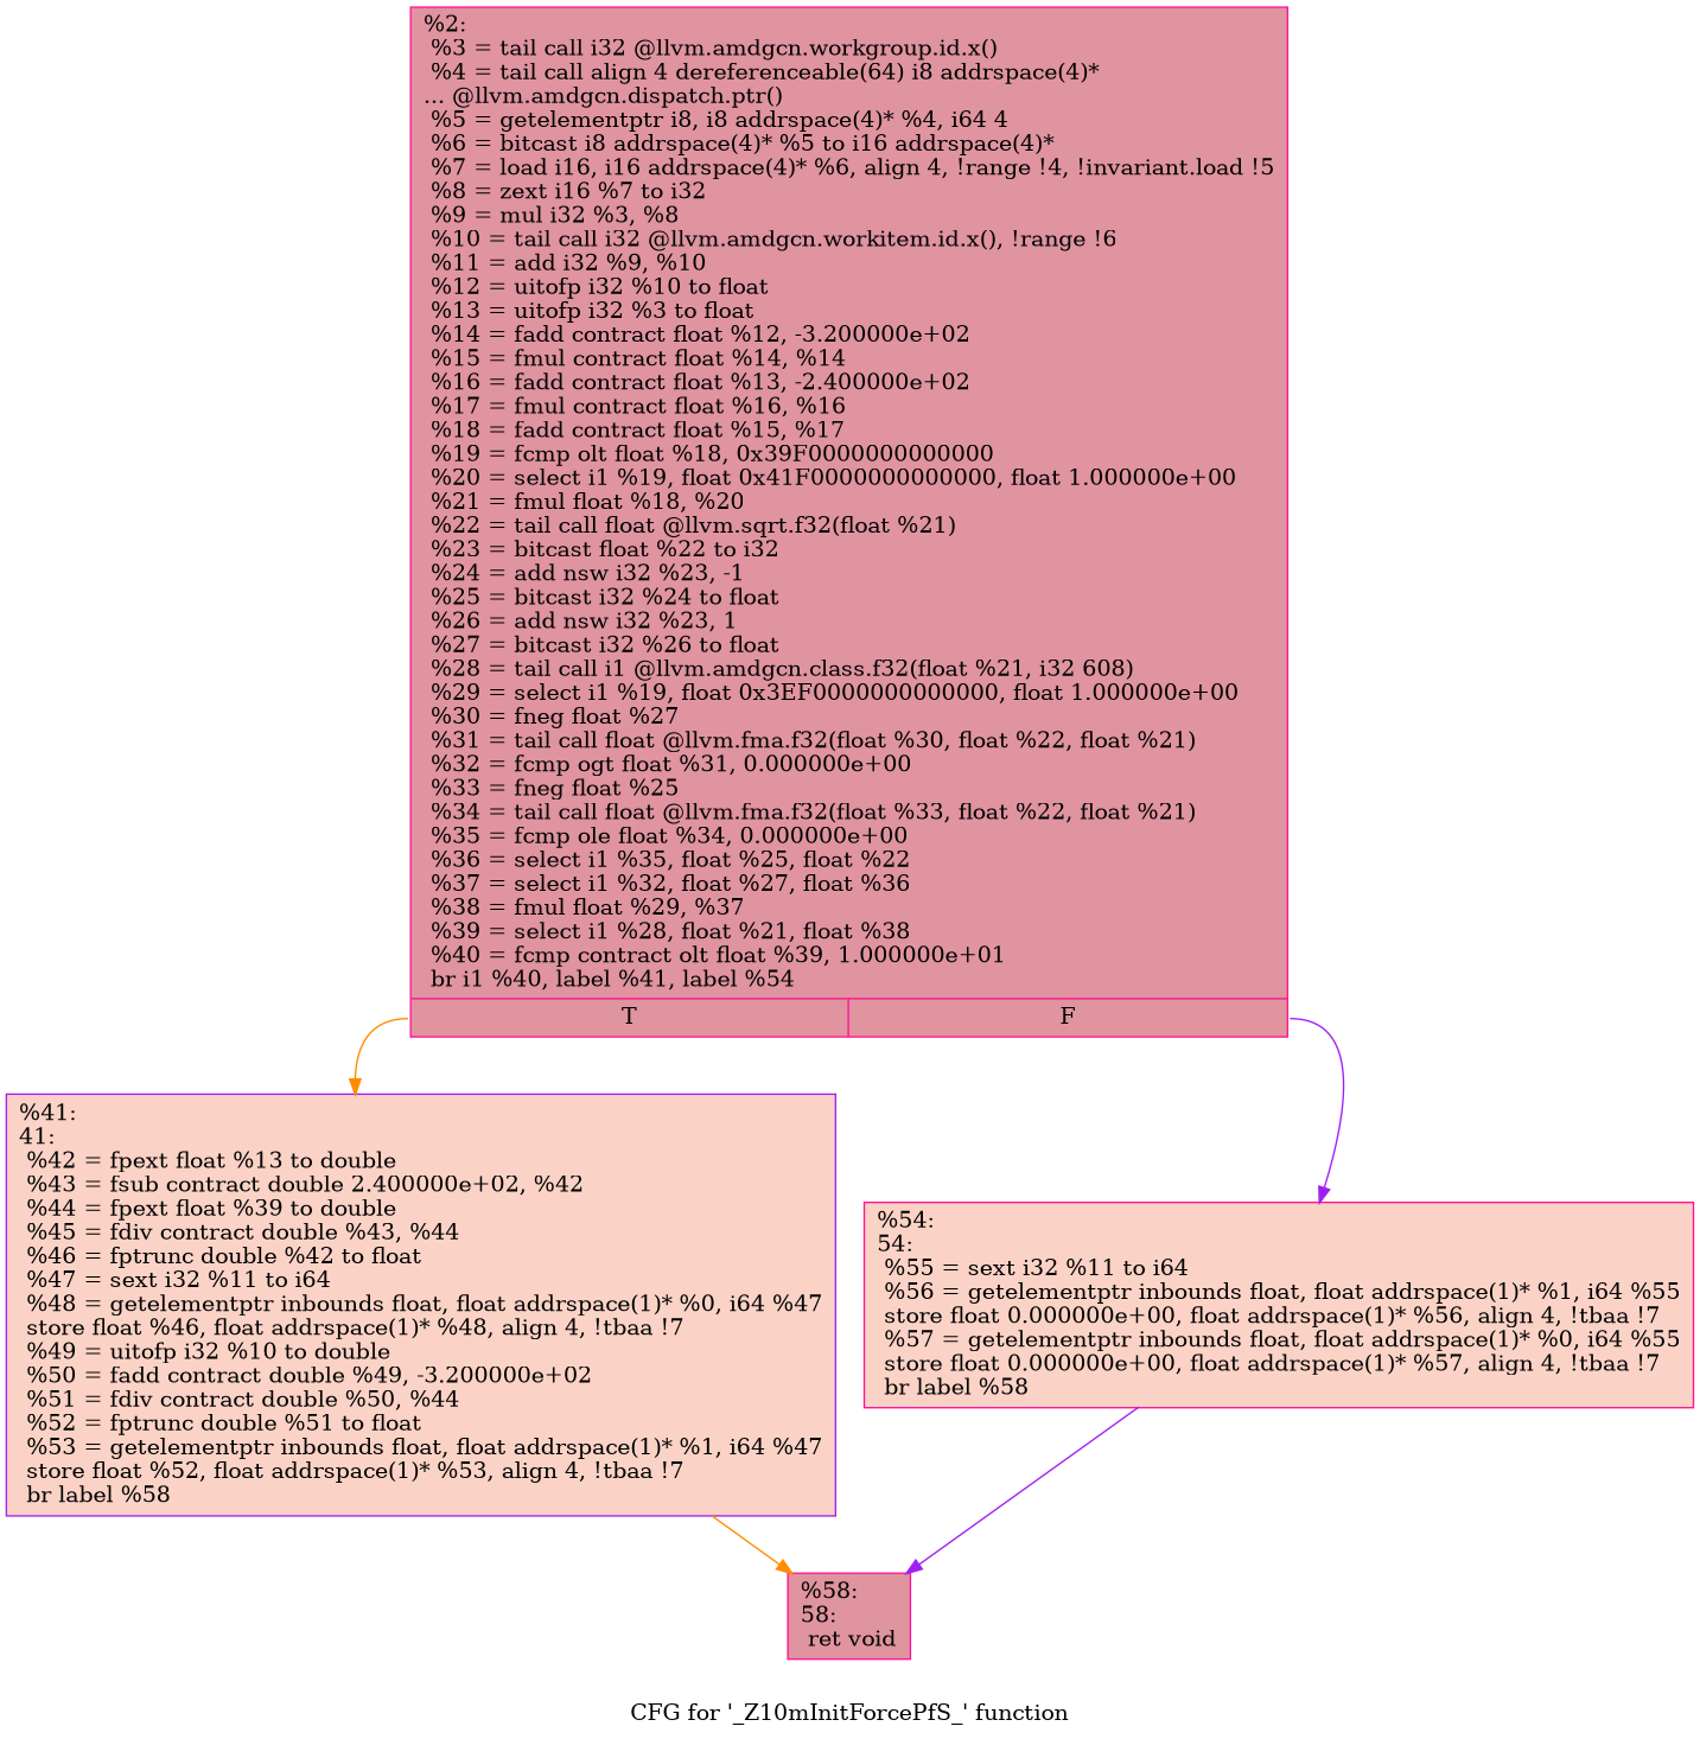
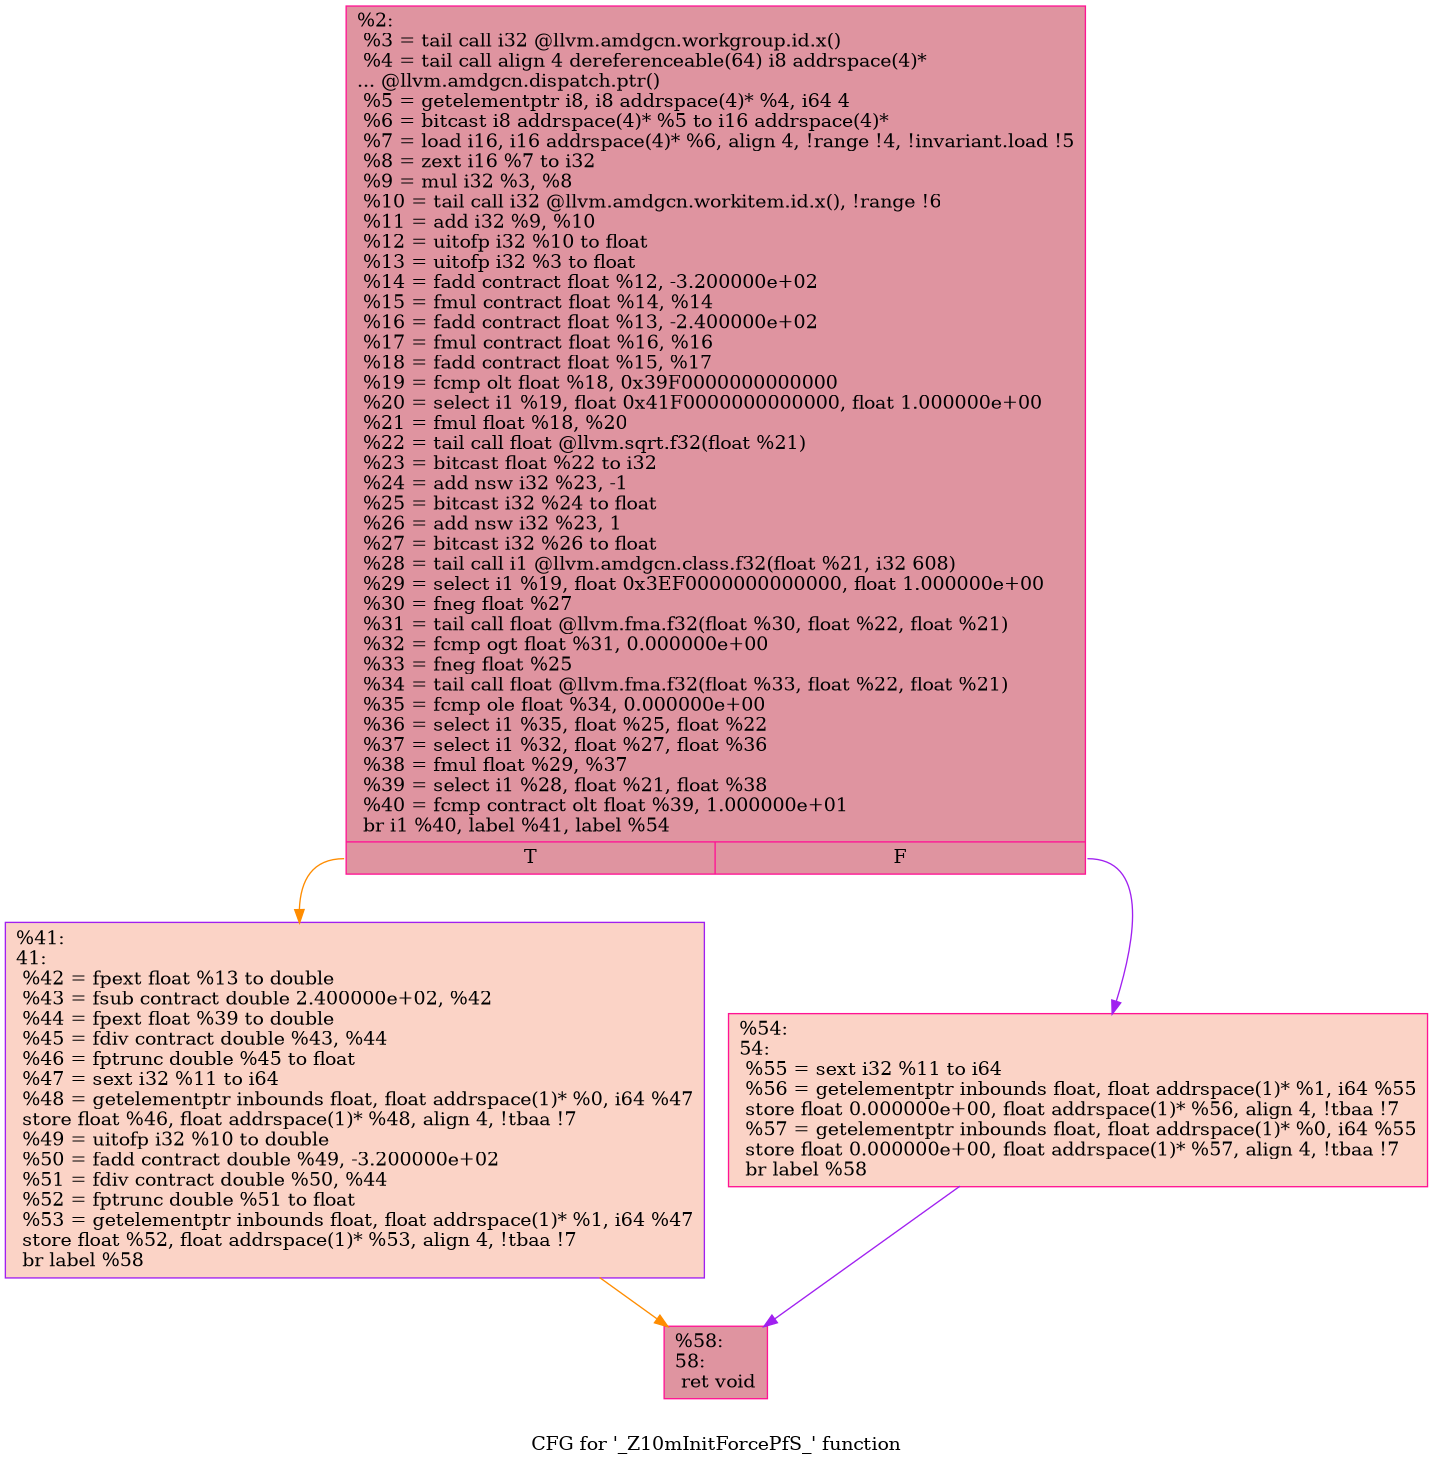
  digraph {
    label="CFG for '_Z10mInitForcePfS_' function"
    node [color=deeppink fillcolor="#b70d2870" shape=record style=filled]
    edge [color=darkorange]
    n1 [label="{%2:\l  %3 = tail call i32 @llvm.amdgcn.workgroup.id.x()\l  %4 = tail call align 4 dereferenceable(64) i8 addrspace(4)*\l... @llvm.amdgcn.dispatch.ptr()\l  %5 = getelementptr i8, i8 addrspace(4)* %4, i64 4\l  %6 = bitcast i8 addrspace(4)* %5 to i16 addrspace(4)*\l  %7 = load i16, i16 addrspace(4)* %6, align 4, !range !4, !invariant.load !5\l  %8 = zext i16 %7 to i32\l  %9 = mul i32 %3, %8\l  %10 = tail call i32 @llvm.amdgcn.workitem.id.x(), !range !6\l  %11 = add i32 %9, %10\l  %12 = uitofp i32 %10 to float\l  %13 = uitofp i32 %3 to float\l  %14 = fadd contract float %12, -3.200000e+02\l  %15 = fmul contract float %14, %14\l  %16 = fadd contract float %13, -2.400000e+02\l  %17 = fmul contract float %16, %16\l  %18 = fadd contract float %15, %17\l  %19 = fcmp olt float %18, 0x39F0000000000000\l  %20 = select i1 %19, float 0x41F0000000000000, float 1.000000e+00\l  %21 = fmul float %18, %20\l  %22 = tail call float @llvm.sqrt.f32(float %21)\l  %23 = bitcast float %22 to i32\l  %24 = add nsw i32 %23, -1\l  %25 = bitcast i32 %24 to float\l  %26 = add nsw i32 %23, 1\l  %27 = bitcast i32 %26 to float\l  %28 = tail call i1 @llvm.amdgcn.class.f32(float %21, i32 608)\l  %29 = select i1 %19, float 0x3EF0000000000000, float 1.000000e+00\l  %30 = fneg float %27\l  %31 = tail call float @llvm.fma.f32(float %30, float %22, float %21)\l  %32 = fcmp ogt float %31, 0.000000e+00\l  %33 = fneg float %25\l  %34 = tail call float @llvm.fma.f32(float %33, float %22, float %21)\l  %35 = fcmp ole float %34, 0.000000e+00\l  %36 = select i1 %35, float %25, float %22\l  %37 = select i1 %32, float %27, float %36\l  %38 = fmul float %29, %37\l  %39 = select i1 %28, float %21, float %38\l  %40 = fcmp contract olt float %39, 1.000000e+01\l  br i1 %40, label %41, label %54\l|{<s0>T|<s1>F}}"]
-   n2 [color=purple fillcolor="#f59c7d70" label="{%41:\l41:                                               \l  %42 = fpext float %13 to double\l  %43 = fsub contract double 2.400000e+02, %42\l  %44 = fpext float %39 to double\l  %45 = fdiv contract double %43, %44\l  %46 = fptrunc double %42 to float\l  %47 = sext i32 %11 to i64\l  %48 = getelementptr inbounds float, float addrspace(1)* %0, i64 %47\l  store float %46, float addrspace(1)* %48, align 4, !tbaa !7\l  %49 = uitofp i32 %10 to double\l  %50 = fadd contract double %49, -3.200000e+02\l  %51 = fdiv contract double %50, %44\l  %52 = fptrunc double %51 to float\l  %53 = getelementptr inbounds float, float addrspace(1)* %1, i64 %47\l  store float %52, float addrspace(1)* %53, align 4, !tbaa !7\l  br label %58\l}"]
+   n2 [color=purple fillcolor="#f59c7d70" label="{%41:\l41:                                               \l  %42 = fpext float %13 to double\l  %43 = fsub contract double 2.400000e+02, %42\l  %44 = fpext float %39 to double\l  %45 = fdiv contract double %43, %44\l  %46 = fptrunc double %45 to float\l  %47 = sext i32 %11 to i64\l  %48 = getelementptr inbounds float, float addrspace(1)* %0, i64 %47\l  store float %46, float addrspace(1)* %48, align 4, !tbaa !7\l  %49 = uitofp i32 %10 to double\l  %50 = fadd contract double %49, -3.200000e+02\l  %51 = fdiv contract double %50, %44\l  %52 = fptrunc double %51 to float\l  %53 = getelementptr inbounds float, float addrspace(1)* %1, i64 %47\l  store float %52, float addrspace(1)* %53, align 4, !tbaa !7\l  br label %58\l}"]
    n3 [fillcolor="#f59c7d70" label="{%54:\l54:                                               \l  %55 = sext i32 %11 to i64\l  %56 = getelementptr inbounds float, float addrspace(1)* %1, i64 %55\l  store float 0.000000e+00, float addrspace(1)* %56, align 4, !tbaa !7\l  %57 = getelementptr inbounds float, float addrspace(1)* %0, i64 %55\l  store float 0.000000e+00, float addrspace(1)* %57, align 4, !tbaa !7\l  br label %58\l}"]
    n4 [label="{%58:\l58:                                               \l  ret void\l}"]
    n1 -> n2 [tailport=s0]
    n1 -> n3 [tailport=s1 color=purple]
    n2 -> n4
    n3 -> n4 [color=purple]
  }
